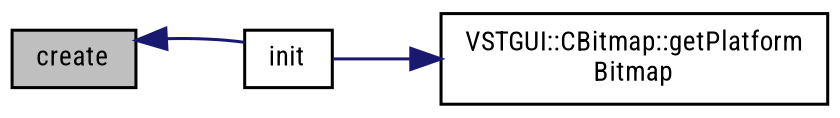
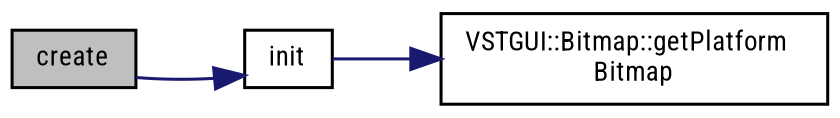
  digraph {
    fontname="Roboto Condensed"
    rankdir=LR
    node [color=black fontname="Roboto Condensed" fontsize=9 shape=record]
    edge [color=midnightblue fontname="Roboto Condensed" fontsize=9 labelfontname=Arial labelfontsize=9 style=solid]
    n1 [fillcolor=grey75 fontcolor=black height=0.2 label=create style=filled width=0.4]
    n2 [height=0.2 label=init width=0.4]
-   n3 [height=0.2 label="VSTGUI::CBitmap::getPlatform\lBitmap" width=0.4]
-   n2 -> n1
+   n3 [height=0.2 label="VSTGUI::Bitmap::getPlatform\lBitmap" width=0.4]
+   n1 -> n2
    n2 -> n3
  }
